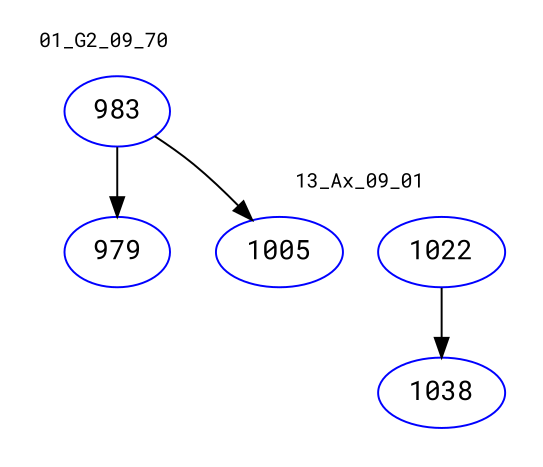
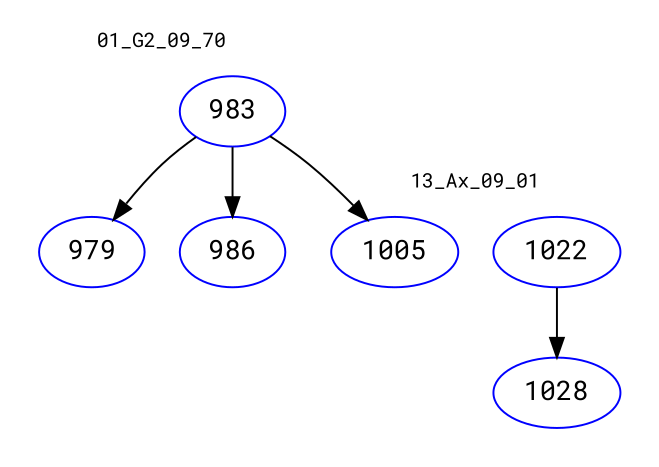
  digraph {
    fontname="Roboto Mono"
    node [color=blue fontname="Roboto Mono"]
    edge [color=black fontname="Roboto Mono"]
    n1 [label=1022]
    n2 [label=1005]
-   n3 [label=1038]
+   n3 [label=1028]
    n4 [label=983]
    n5 [label=979]
+   n6 [label=986]
    subgraph cluster_1 {
      color=white
      fontsize=10
      label="13_Ax_09_01"
      n1
      n2
      n3
    }
    subgraph cluster_2 {
      color=white
      fontsize=10
      label="01_G2_09_70"
      n4
      n5
+     n6
    }
    n1 -> n3
    n4 -> n2
    n4 -> n5
+   n4 -> n6
  }
